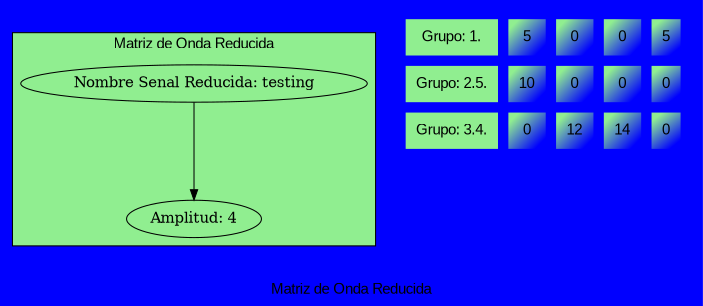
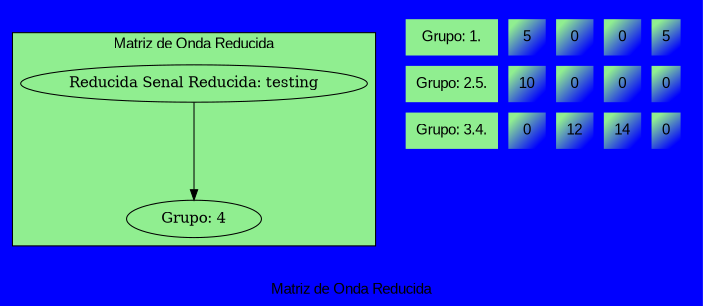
  digraph {
    bgcolor=blue
    fontname="Arial,Arial,Arial"
    label="Matriz de Onda Reducida"
-   n1 [label="Nombre Senal Reducida: testing"]
-   n2 [label="Amplitud: 4"]
+   n1 [label="Reducida Senal Reducida: testing"]
+   n2 [label="Grupo: 4"]
    n3 [fontname="Arial,Arial,Arial" label=<             <TABLE border="0" cellspacing="10" cellpadding="10" > <TR><TD bgcolor="lightgreen"  gradientangle="315">Grupo: 1.</TD> <TD bgcolor="lightgreen:blue"  gradientangle="315">5</TD> <TD bgcolor="lightgreen:blue"  gradientangle="315">0</TD> <TD bgcolor="lightgreen:blue"  gradientangle="315">0</TD> <TD bgcolor="lightgreen:blue"  gradientangle="315">5</TD> </TR> <TR><TD bgcolor="lightgreen"  gradientangle="315">Grupo: 2.5.</TD> <TD bgcolor="lightgreen:blue"  gradientangle="315">10</TD> <TD bgcolor="lightgreen:blue"  gradientangle="315">0</TD> <TD bgcolor="lightgreen:blue"  gradientangle="315">0</TD> <TD bgcolor="lightgreen:blue"  gradientangle="315">0</TD> </TR> <TR><TD bgcolor="lightgreen"  gradientangle="315">Grupo: 3.4.</TD> <TD bgcolor="lightgreen:blue"  gradientangle="315">0</TD> <TD bgcolor="lightgreen:blue"  gradientangle="315">12</TD> <TD bgcolor="lightgreen:blue"  gradientangle="315">14</TD> <TD bgcolor="lightgreen:blue"  gradientangle="315">0</TD> </TR> </TABLE>> shape=none]
    subgraph cluster_1 {
      bgcolor=lightgreen
      n1
      n2
    }
    n1 -> n2
  }
